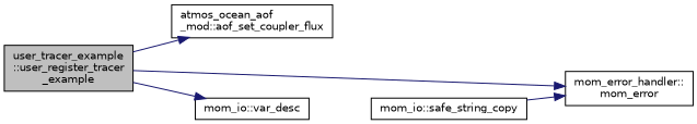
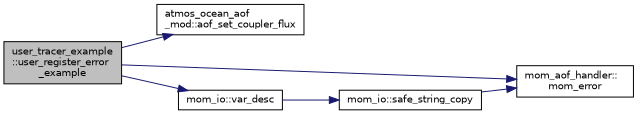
  digraph {
    rankdir=LR
    node [color=black fillcolor=white fontname=Helvetica fontsize=10 shape=record style=filled]
    edge [color=midnightblue fontname=Helvetica fontsize=10 labelfontname=Helvetica labelfontsize=10 style=solid]
-   n1 [fillcolor=grey75 fontcolor=black height=0.2 label="user_tracer_example\l::user_register_tracer\l_example" width=0.4]
+   n1 [fillcolor=grey75 fontcolor=black height=0.2 label="user_tracer_example\l::user_register_error\l_example" width=0.4]
    n2 [height=0.2 label="atmos_ocean_aof\l_mod::aof_set_coupler_flux" width=0.4]
-   n3 [height=0.2 label="mom_error_handler::\lmom_error" width=0.4]
+   n3 [height=0.2 label="mom_aof_handler::\lmom_error" width=0.4]
    n4 [height=0.2 label="mom_io::var_desc" width=0.4]
    n5 [height=0.2 label="mom_io::safe_string_copy" width=0.4]
    n1 -> n2
    n1 -> n3
    n1 -> n4
+   n4 -> n5
    n5 -> n3
  }
